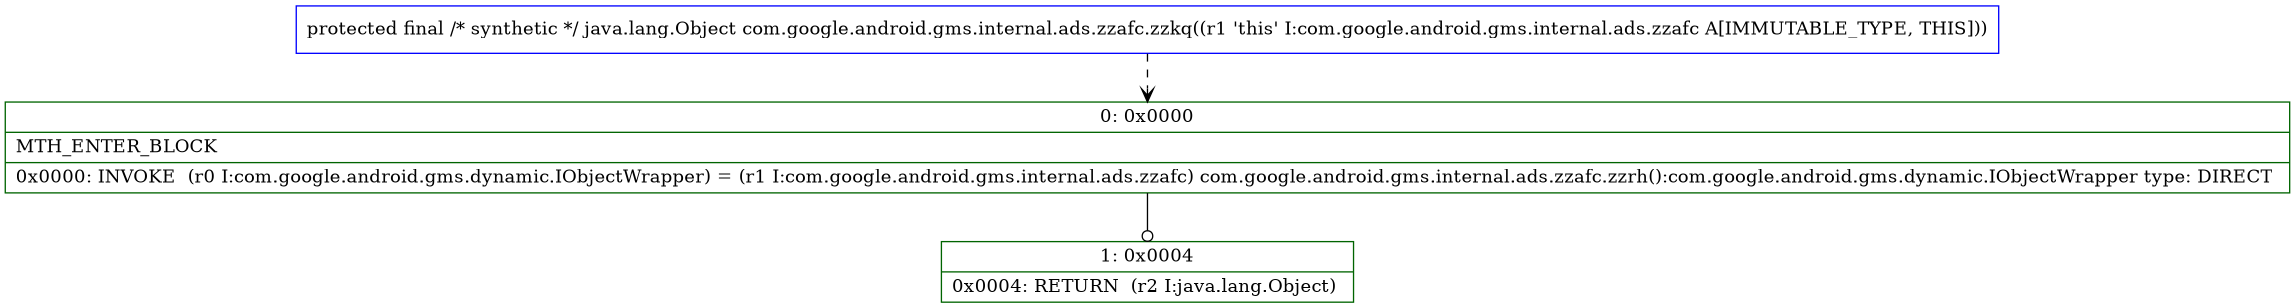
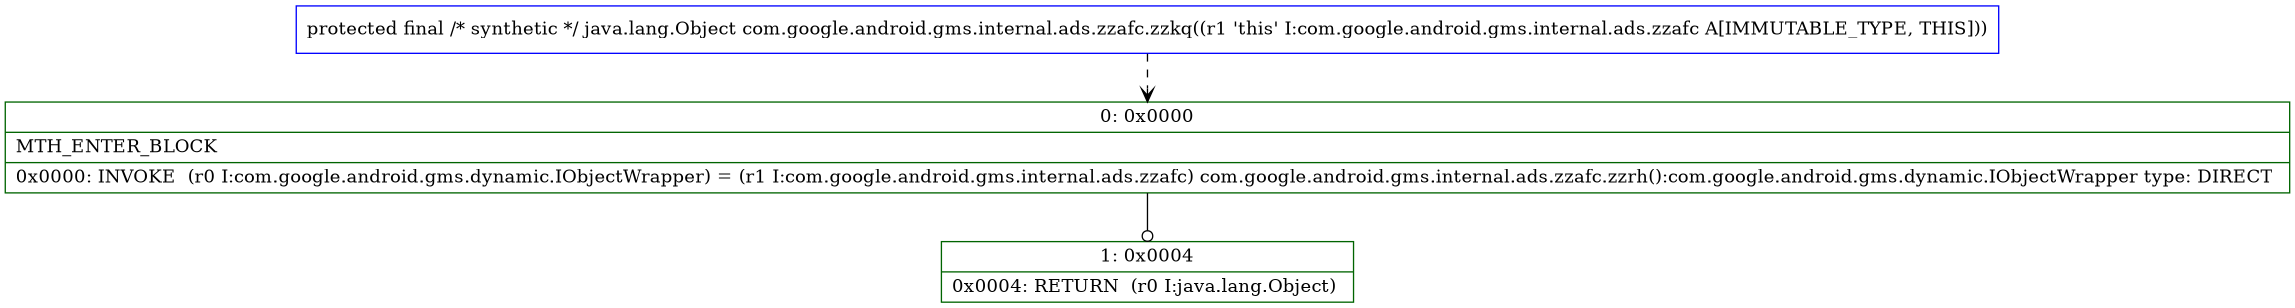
  digraph {
    node [shape=record color=darkgreen]
    n1 [label="{0\:\ 0x0000|MTH_ENTER_BLOCK\l|0x0000: INVOKE  (r0 I:com.google.android.gms.dynamic.IObjectWrapper) = (r1 I:com.google.android.gms.internal.ads.zzafc) com.google.android.gms.internal.ads.zzafc.zzrh():com.google.android.gms.dynamic.IObjectWrapper type: DIRECT \l}"]
-   n2 [label="{1\:\ 0x0004|0x0004: RETURN  (r2 I:java.lang.Object) \l}"]
+   n2 [label="{1\:\ 0x0004|0x0004: RETURN  (r0 I:java.lang.Object) \l}"]
    n3 [label="{protected final \/* synthetic *\/ java.lang.Object com.google.android.gms.internal.ads.zzafc.zzkq((r1 'this' I:com.google.android.gms.internal.ads.zzafc A[IMMUTABLE_TYPE, THIS])) }" color=blue]
    n1 -> n2 [style=solid arrowhead=odot]
    n3 -> n1 [style=dashed arrowhead=vee]
  }
